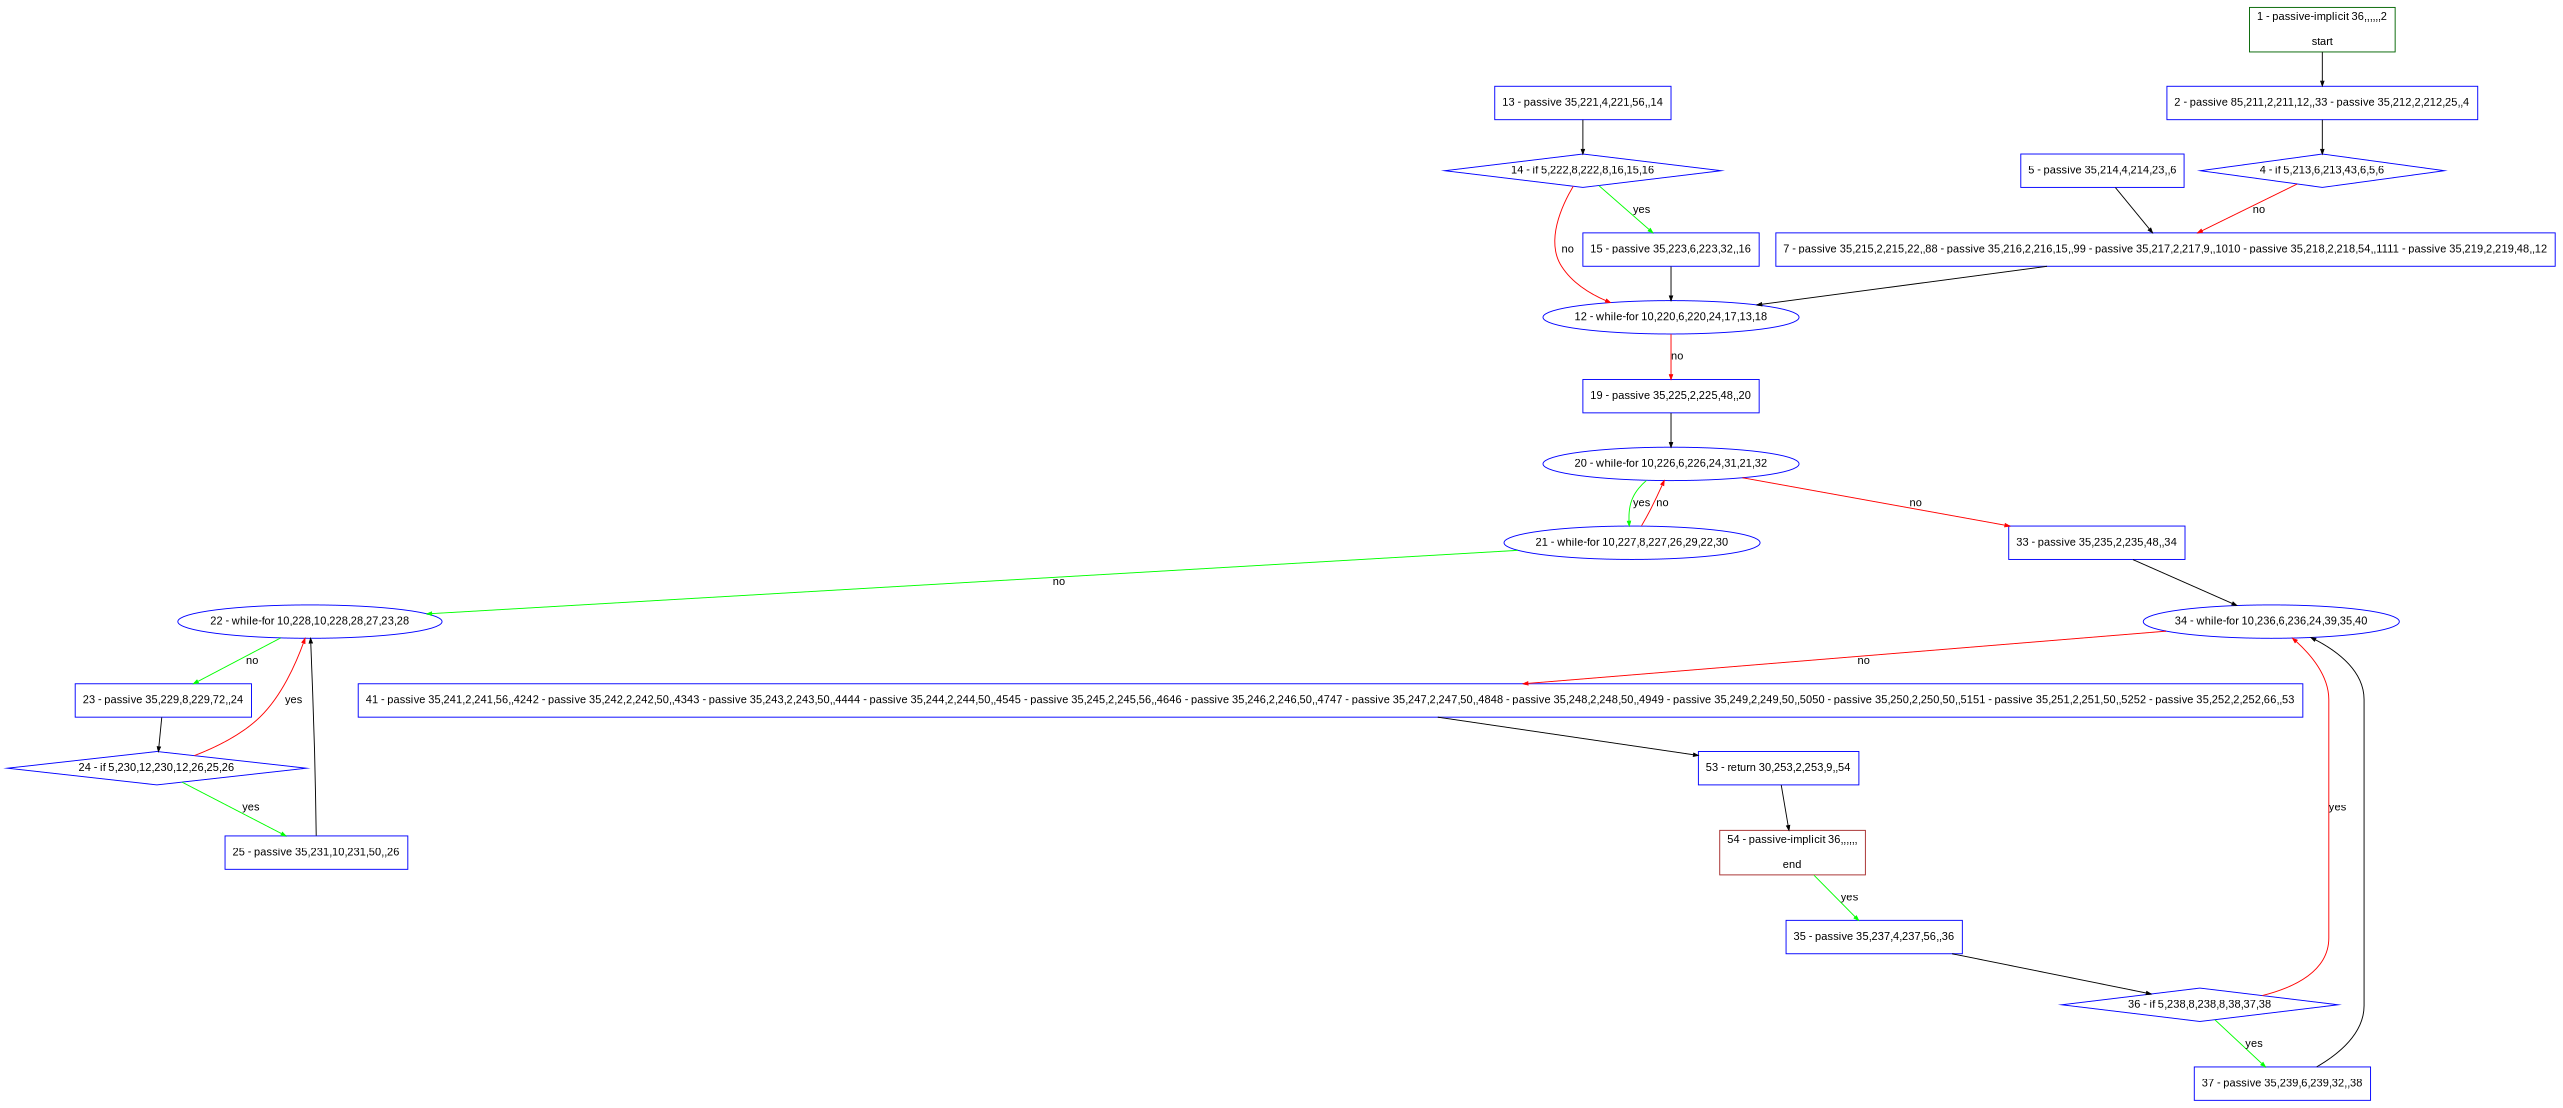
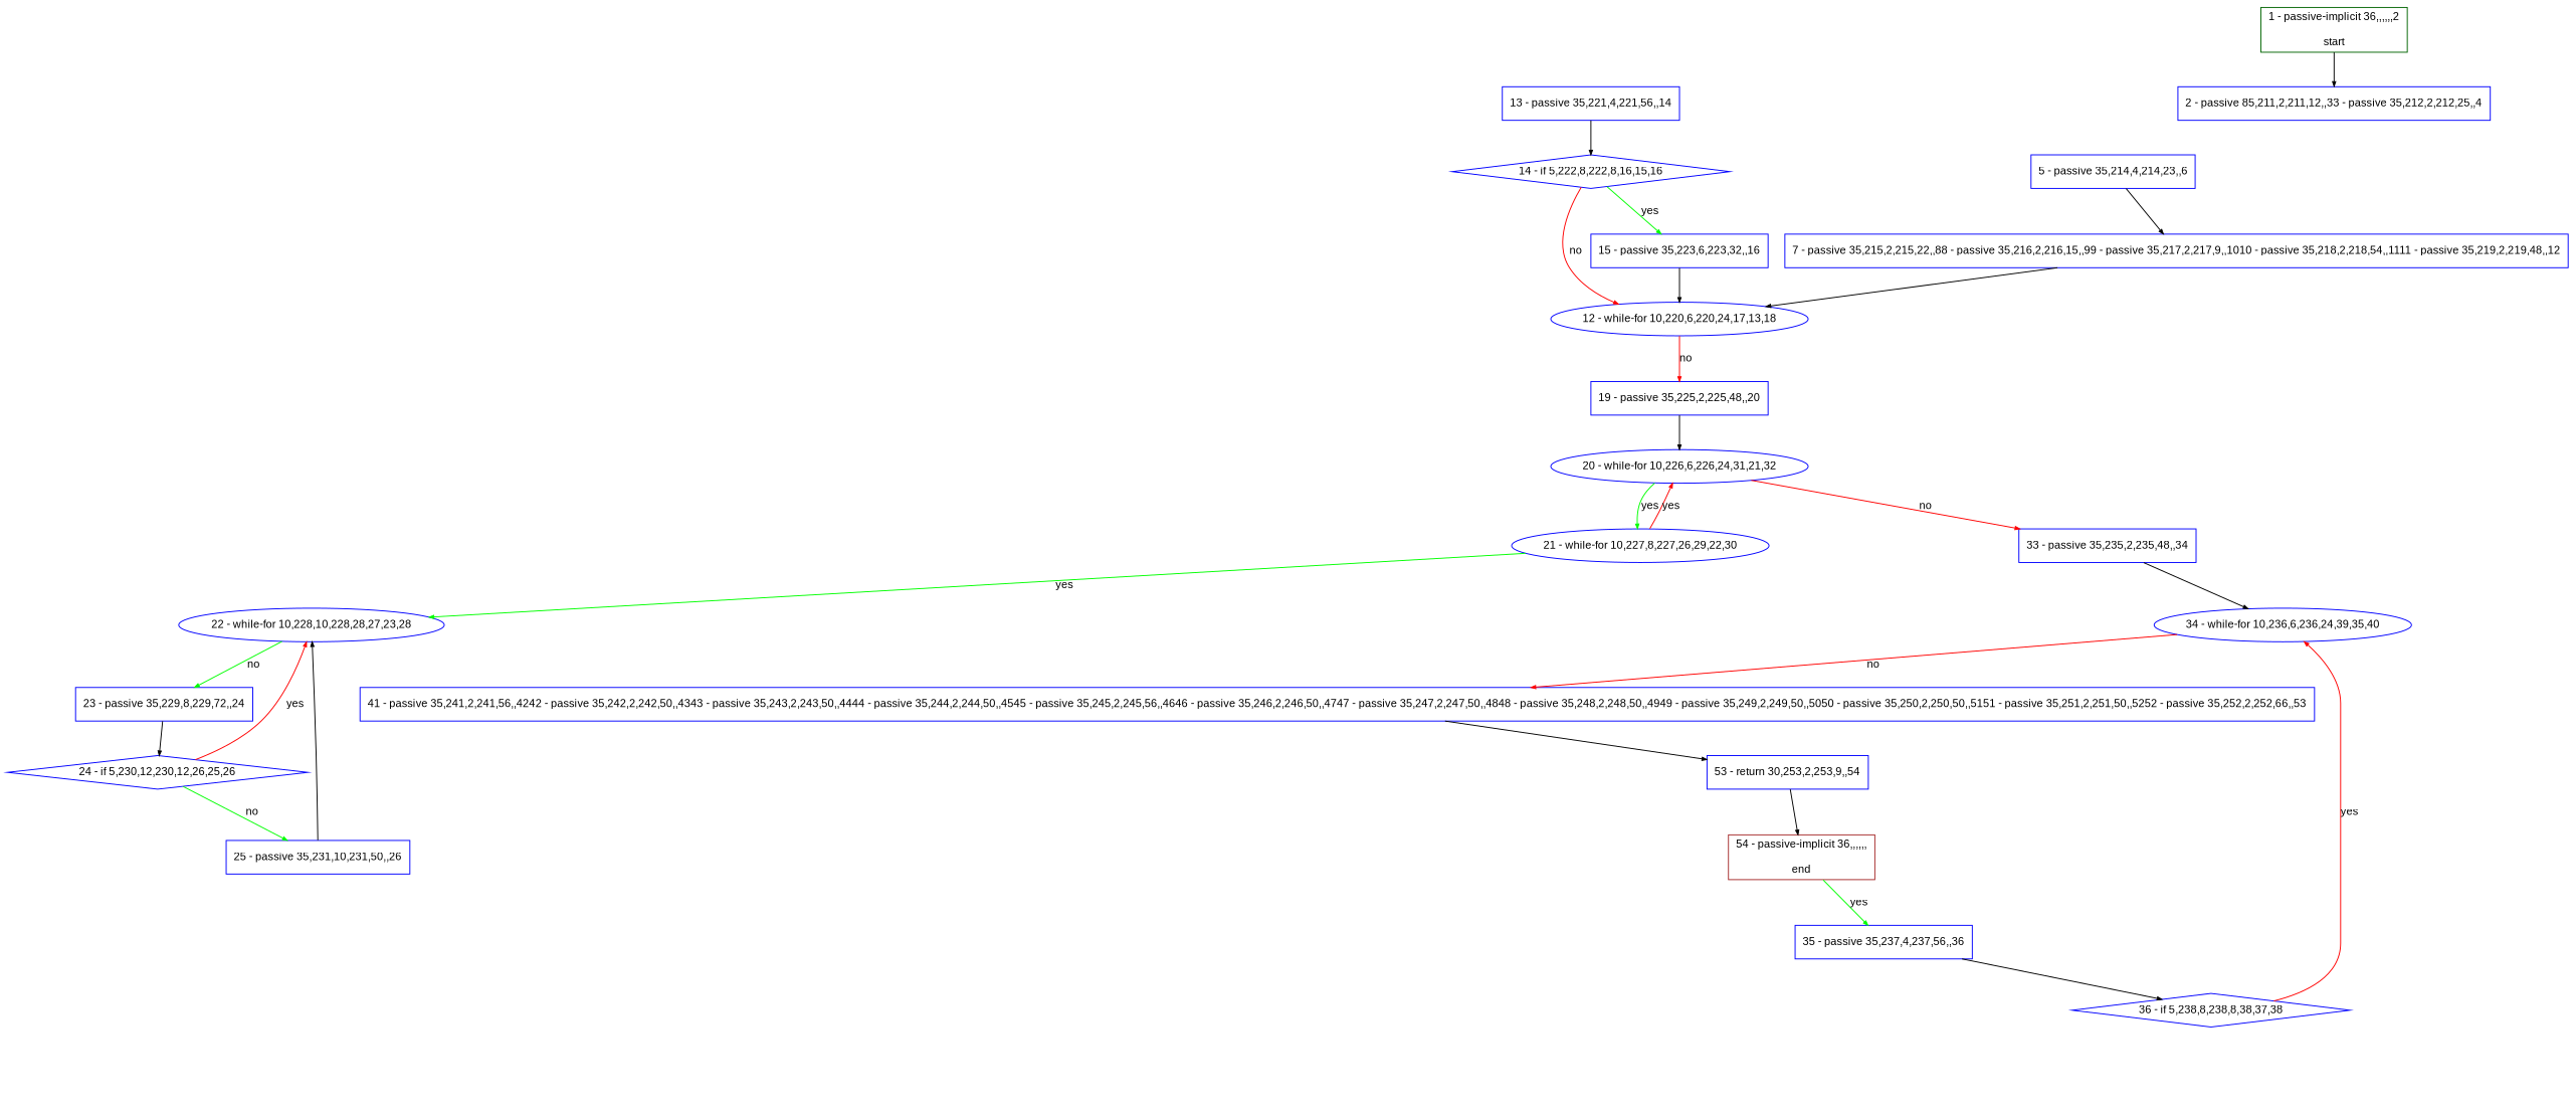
  digraph {
    bgcolor=white
    compound=true
    fillcolor="#FFFFCC"
    fontname=Arial
    fontsize=12
    pack=true
    packmode=clust
    style="rounded,filled"
    node [color="#0000ff" compound=true fillcolor="#ffffff" fixedsize=false fontname=Arial fontsize=12 node_initialized=no shape=box style=filled]
    edge [arrowhead=normal arrowsize=0.5 arrowtail=none color="#000000" compound=true dir=forward fontcolor=black fontname=Arial fontsize=12]
    n1 [label="2 - passive 85,211,2,211,12,,33 - passive 35,212,2,212,25,,4"]
-   n2 [label="4 - if 5,213,6,213,43,6,5,6" shape=diamond]
    n3 [label="7 - passive 35,215,2,215,22,,88 - passive 35,216,2,216,15,,99 - passive 35,217,2,217,9,,1010 - passive 35,218,2,218,54,,1111 - passive 35,219,2,219,48,,12"]
    n4 [color="#006400" label="1 - passive-implicit 36,,,,,,2\n\nstart"]
    n5 [label="5 - passive 35,214,4,214,23,,6"]
    n6 [label="12 - while-for 10,220,6,220,24,17,13,18" shape=oval]
    n7 [label="19 - passive 35,225,2,225,48,,20"]
    n8 [label="13 - passive 35,221,4,221,56,,14"]
    n9 [label="14 - if 5,222,8,222,8,16,15,16" shape=diamond]
    n10 [label="20 - while-for 10,226,6,226,24,31,21,32" shape=oval]
    n11 [label="15 - passive 35,223,6,223,32,,16"]
    n12 [label="21 - while-for 10,227,8,227,26,29,22,30" shape=oval]
    n13 [label="33 - passive 35,235,2,235,48,,34"]
    n14 [label="22 - while-for 10,228,10,228,28,27,23,28" shape=oval]
    n15 [label="34 - while-for 10,236,6,236,24,39,35,40" shape=oval]
    n16 [label="23 - passive 35,229,8,229,72,,24"]
    n17 [label="41 - passive 35,241,2,241,56,,4242 - passive 35,242,2,242,50,,4343 - passive 35,243,2,243,50,,4444 - passive 35,244,2,244,50,,4545 - passive 35,245,2,245,56,,4646 - passive 35,246,2,246,50,,4747 - passive 35,247,2,247,50,,4848 - passive 35,248,2,248,50,,4949 - passive 35,249,2,249,50,,5050 - passive 35,250,2,250,50,,5151 - passive 35,251,2,251,50,,5252 - passive 35,252,2,252,66,,53"]
    n18 [label="24 - if 5,230,12,230,12,26,25,26" shape=diamond]
    n19 [label="25 - passive 35,231,10,231,50,,26"]
    n20 [label="35 - passive 35,237,4,237,56,,36"]
    n21 [label="36 - if 5,238,8,238,8,38,37,38" shape=diamond]
    n22 [label="53 - return 30,253,2,253,9,,54"]
-   n23 [label="37 - passive 35,239,6,239,32,,38"]
    n24 [color="#a52a2a" label="54 - passive-implicit 36,,,,,,\n\nend"]
-   n1 -> n2
-   n2 -> n3 [color="#ff0000" label=no]
    n3 -> n6
    n4 -> n1
    n5 -> n3
    n6 -> n7 [color="#ff0000" label=no]
    n7 -> n10
    n8 -> n9
    n9 -> n6 [color="#ff0000" label=no]
    n9 -> n11 [color="#00ff00" label=yes]
    n10 -> n12 [color="#00ff00" label=yes]
    n10 -> n13 [color="#ff0000" label=no]
    n11 -> n6
-   n12 -> n10 [color="#ff0000" label=no]
-   n12 -> n14 [color="#00ff00" label=no]
+   n12 -> n10 [color="#ff0000" label=yes]
+   n12 -> n14 [color="#00ff00" label=yes]
    n13 -> n15
    n14 -> n16 [color="#00ff00" label=no]
    n15 -> n17 [color="#ff0000" label=no]
    n16 -> n18
    n17 -> n22
    n18 -> n14 [color="#ff0000" label=yes]
-   n18 -> n19 [color="#00ff00" label=yes]
+   n18 -> n19 [color="#00ff00" label=no]
    n19 -> n14
    n20 -> n21
    n21 -> n15 [color="#ff0000" label=yes]
-   n21 -> n23 [color="#00ff00" label=yes]
    n22 -> n24
-   n23 -> n15
    n24 -> n20 [color="#00ff00" label=yes]
  }
